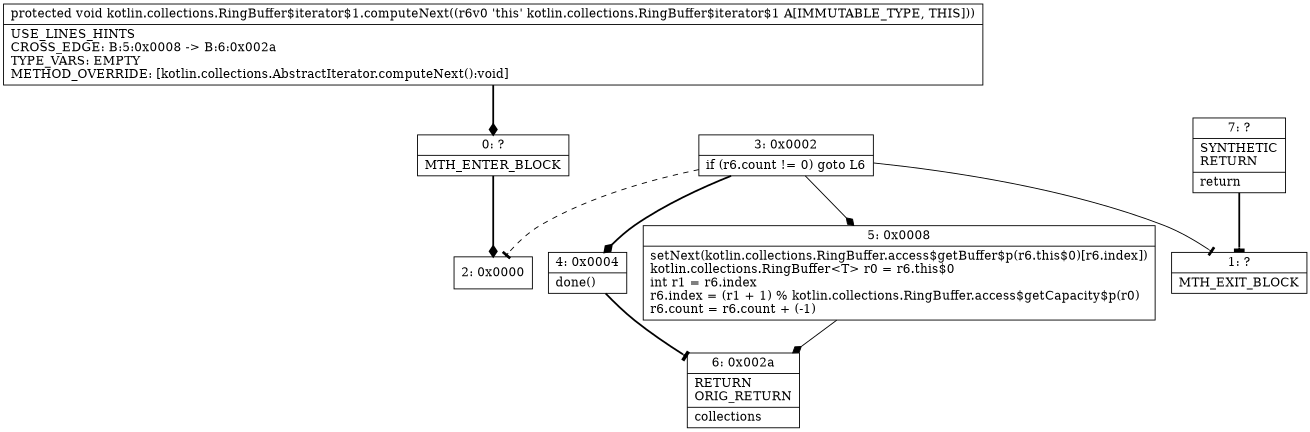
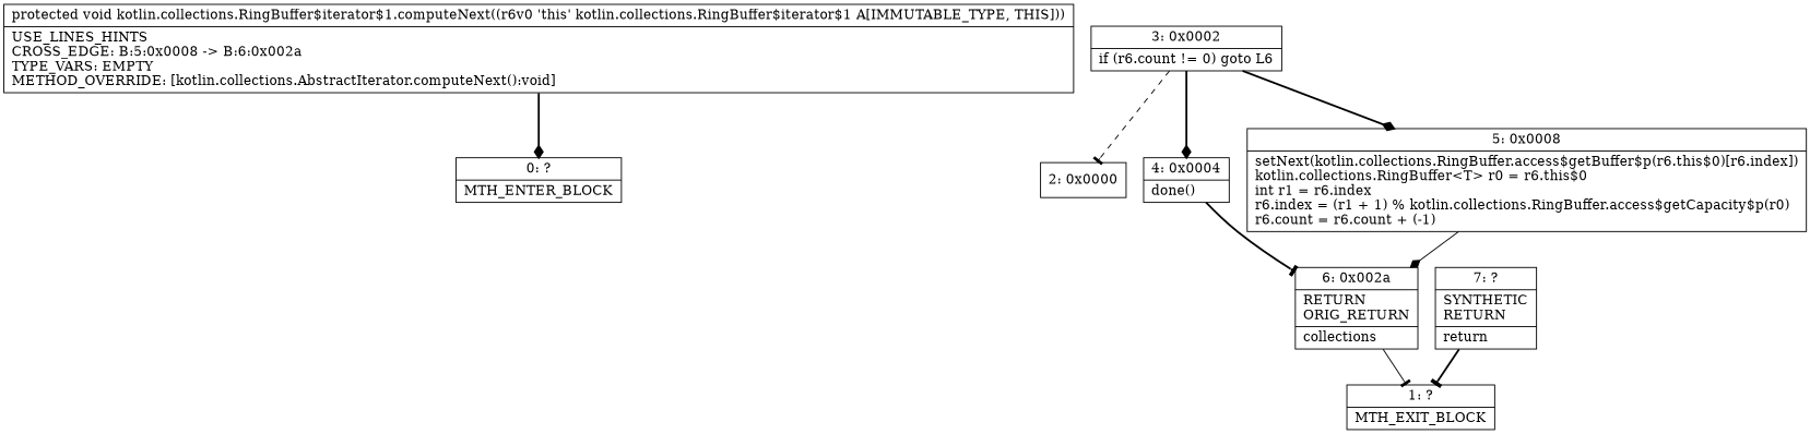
  digraph {
    node [shape=record]
    edge [arrowhead=diamond style=bold]
    n1 [label="{0\:\ ?|MTH_ENTER_BLOCK\l}"]
    n2 [label="{2\:\ 0x0000}"]
    n3 [label="{3\:\ 0x0002|if (r6.count != 0) goto L6\l}"]
    n4 [label="{4\:\ 0x0004|done()\l}"]
    n5 [label="{5\:\ 0x0008|setNext(kotlin.collections.RingBuffer.access$getBuffer$p(r6.this$0)[r6.index])\lkotlin.collections.RingBuffer\<T\> r0 = r6.this$0\lint r1 = r6.index\lr6.index = (r1 + 1) % kotlin.collections.RingBuffer.access$getCapacity$p(r0)\lr6.count = r6.count + (\-1)\l}"]
    n6 [label="{6\:\ 0x002a|RETURN\lORIG_RETURN\l|collections\l}"]
    n7 [label="{7\:\ ?|SYNTHETIC\lRETURN\l|return\l}"]
    n8 [label="{1\:\ ?|MTH_EXIT_BLOCK\l}"]
    n9 [label="{protected void kotlin.collections.RingBuffer$iterator$1.computeNext((r6v0 'this' kotlin.collections.RingBuffer$iterator$1 A[IMMUTABLE_TYPE, THIS]))  | USE_LINES_HINTS\lCROSS_EDGE: B:5:0x0008 \-\> B:6:0x002a\lTYPE_VARS: EMPTY\lMETHOD_OVERRIDE: [kotlin.collections.AbstractIterator.computeNext():void]\l}"]
-   n1 -> n2
    n3 -> n2 [arrowhead=tee style=dashed]
    n3 -> n4
-   n3 -> n5 [style=solid]
+   n3 -> n5
    n4 -> n6 [arrowhead=tee]
    n5 -> n6 [style=solid]
-   n3 -> n8 [arrowhead=tee style=solid]
+   n6 -> n8 [arrowhead=tee style=solid]
    n7 -> n8 [arrowhead=tee]
    n9 -> n1
  }
